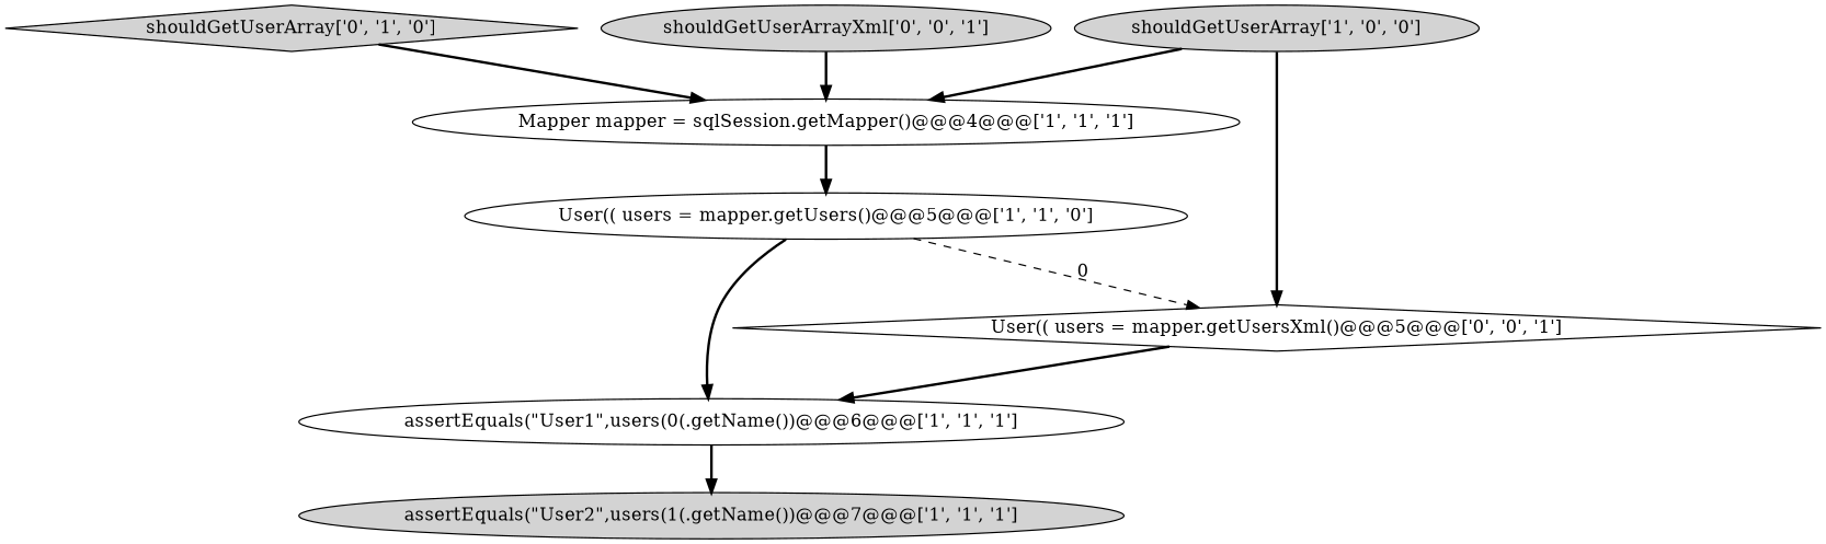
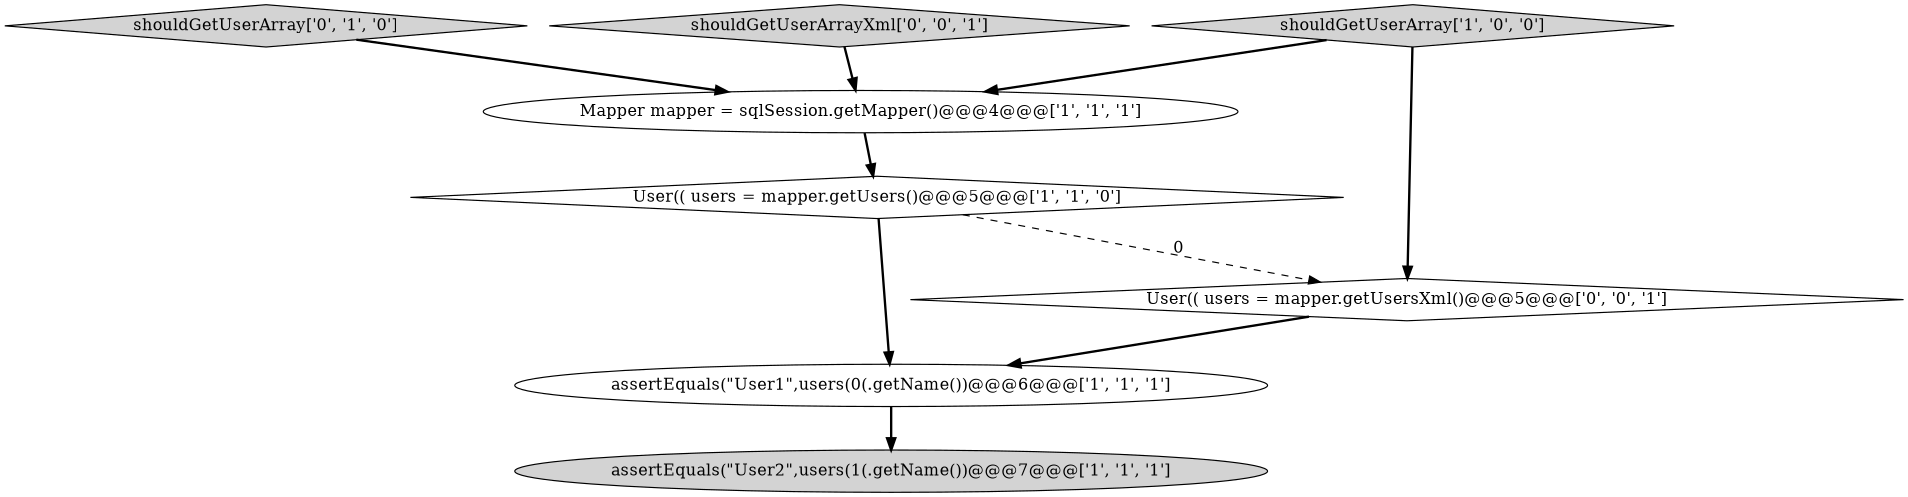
  digraph {
    node [fillcolor=lightgray shape=diamond style=filled]
    edge [style=bold]
    n1 [label="shouldGetUserArray['0', '1', '0']"]
    n2 [fillcolor=white label="Mapper mapper = sqlSession.getMapper()@@@4@@@['1', '1', '1']" shape=ellipse]
-   n3 [fillcolor=white label="User(( users = mapper.getUsers()@@@5@@@['1', '1', '0']" shape=ellipse]
-   n4 [label="shouldGetUserArrayXml['0', '0', '1']" shape=ellipse]
+   n3 [fillcolor=white label="User(( users = mapper.getUsers()@@@5@@@['1', '1', '0']"]
+   n4 [label="shouldGetUserArrayXml['0', '0', '1']"]
    n5 [fillcolor=white label="User(( users = mapper.getUsersXml()@@@5@@@['0', '0', '1']"]
    n6 [fillcolor=white label="assertEquals(\"User1\",users(0(.getName())@@@6@@@['1', '1', '1']" shape=ellipse]
    n7 [label="assertEquals(\"User2\",users(1(.getName())@@@7@@@['1', '1', '1']" shape=ellipse]
-   n8 [label="shouldGetUserArray['1', '0', '0']" shape=ellipse]
+   n8 [label="shouldGetUserArray['1', '0', '0']"]
    n1 -> n2
    n2 -> n3
    n3 -> n5 [label=0 style=dashed]
    n3 -> n6
    n4 -> n2
    n5 -> n6
    n6 -> n7
    n8 -> n2
    n8 -> n5
  }
